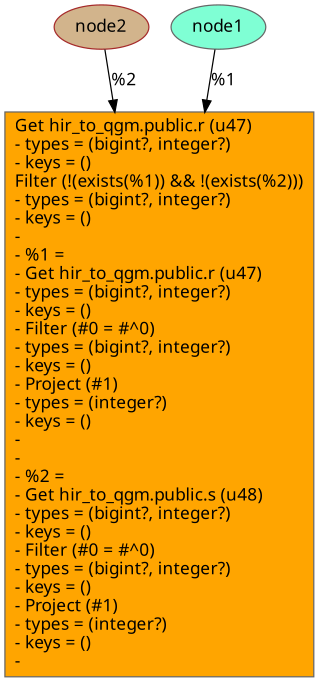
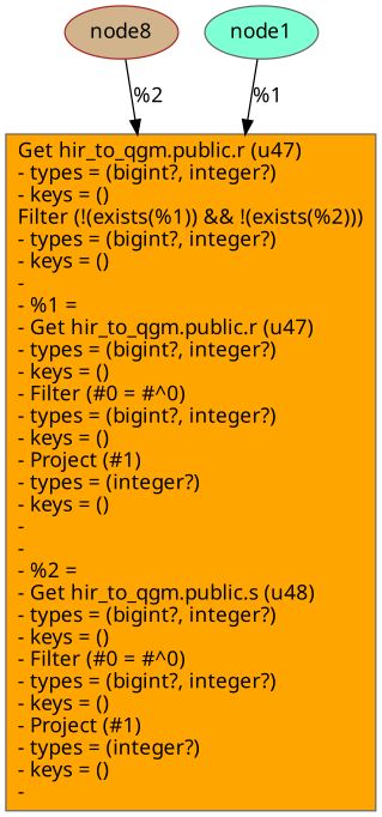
  digraph {
    fontname="Noto Sans"
    node [style=filled color=gray40 fontname="Noto Sans"]
    edge [fontname="Noto Sans"]
    n1 [label="Get hir_to_qgm.public.r (u47)\l- types = (bigint?, integer?)\l- keys = ()\lFilter (!(exists(%1)) && !(exists(%2)))\l- types = (bigint?, integer?)\l- keys = ()\l-\l- %1 =\l- Get hir_to_qgm.public.r (u47)\l- types = (bigint?, integer?)\l- keys = ()\l- Filter (#0 = #^0)\l- types = (bigint?, integer?)\l- keys = ()\l- Project (#1)\l- types = (integer?)\l- keys = ()\l-\l-\l- %2 =\l- Get hir_to_qgm.public.s (u48)\l- types = (bigint?, integer?)\l- keys = ()\l- Filter (#0 = #^0)\l- types = (bigint?, integer?)\l- keys = ()\l- Project (#1)\l- types = (integer?)\l- keys = ()\l-\l" shape=record fillcolor=orange]
-   node2 [fillcolor=tan color=brown]
+   node2 [fillcolor=tan color=brown label=node8]
    node1 [fillcolor=aquamarine]
    node2 -> n1 [label="%2\l"]
    node1 -> n1 [label="%1\l"]
  }
